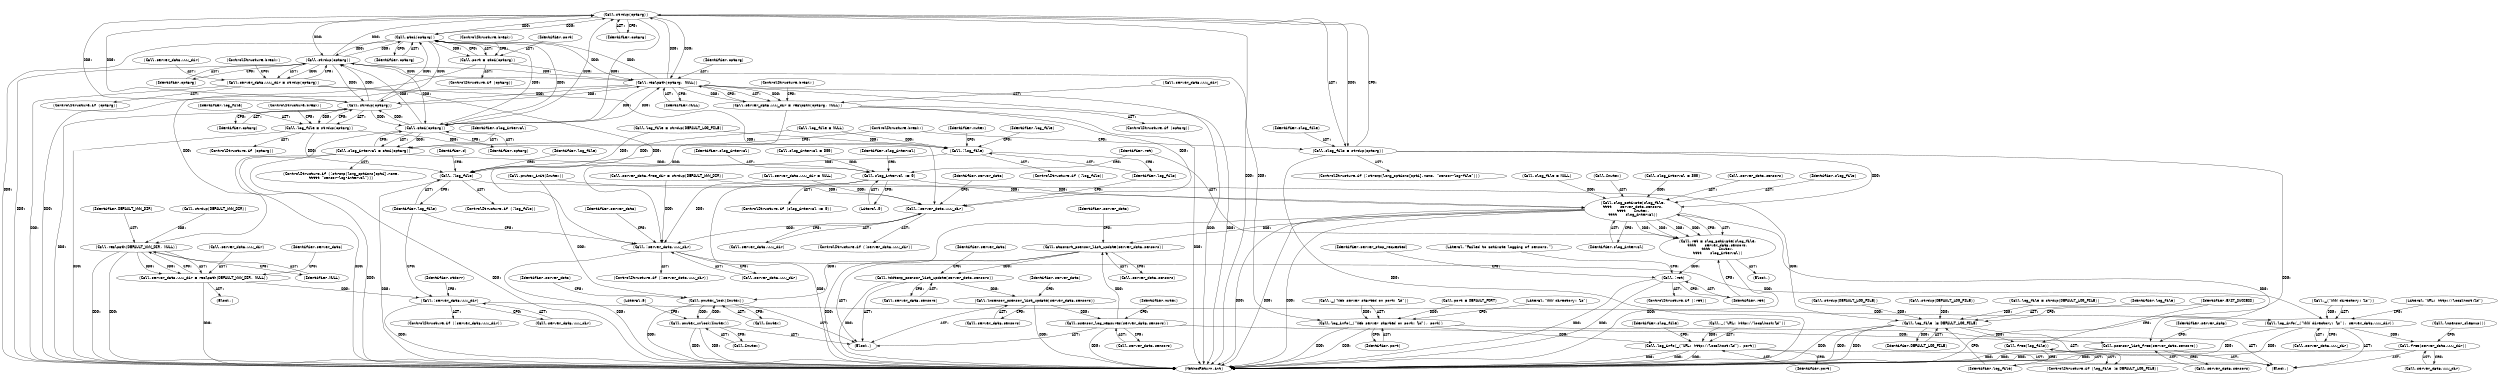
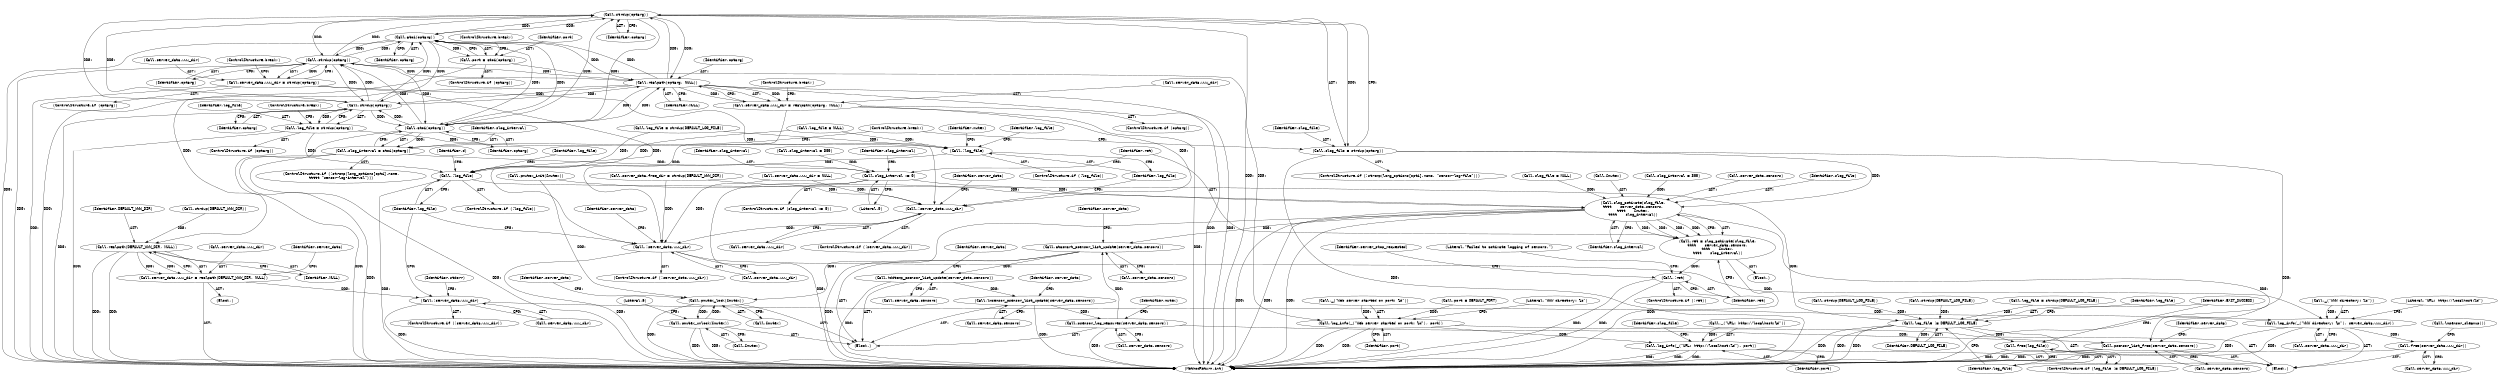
  digraph {
    fontname="DejaVu Sans Mono"
    node [fontname="DejaVu Sans Mono"]
    edge [fontname="DejaVu Sans Mono"]
    n1 [label="(Call,strdup(optarg))"]
    n2 [label="(Call,atoi(optarg))"]
    n3 [label="(Call,strdup(optarg))"]
    n4 [label="(Call,realpath(optarg, NULL))"]
    n5 [label="(Call,strdup(optarg))"]
    n6 [label="(Call,atoi(optarg))"]
    n7 [label="(Call,slog_file = strdup(optarg))"]
    n8 [label="(MethodReturn,int)"]
    n9 [label="(Identifier,optarg)"]
    n10 [label="(Call,port = atoi(optarg))"]
    n11 [label="(Identifier,optarg)"]
    n12 [label="(Call,server_data.www_dir = strdup(optarg))"]
    n13 [label="(Identifier,optarg)"]
    n14 [label="(Call,server_data.www_dir = realpath(optarg, NULL))"]
    n15 [label="(Call,realpath(DEFAULT_WWW_DIR, NULL))"]
    n16 [label="(Identifier,NULL)"]
    n17 [label="(Call,log_file = strdup(optarg))"]
    n18 [label="(Identifier,optarg)"]
    n19 [label="(Call,slog_interval = atoi(optarg))"]
    n20 [label="(Identifier,optarg)"]
    n21 [label="(Call,slog_activate(slog_file,\n\t\t\t\t    server_data.sensors,\n\t\t\t\t    &mutex,\n\t\t\t\t    slog_interval))"]
    n22 [label="(ControlStructure,if (!strcmp(long_options[opti].name, \"sensor-log-file\")))"]
    n23 [label="(Call,log_info(_(\"Web server started on port: %d\"), port))"]
    n24 [label="(ControlStructure,if (optarg))"]
    n25 [label="(Call,!server_data.www_dir)"]
    n26 [label="(Call,!server_data.www_dir)"]
    n27 [label="(ControlStructure,if (optarg))"]
    n28 [label="(ControlStructure,if (optarg))"]
    n29 [label="(Call,server_data.www_dir = realpath(DEFAULT_WWW_DIR, NULL))"]
    n30 [label="(Identifier,NULL)"]
    n31 [label="(Call,!log_file)"]
    n32 [label="(Call,!log_file)"]
    n33 [label="(ControlStructure,if (optarg))"]
    n34 [label="(Call,slog_interval <= 0)"]
    n35 [label="(ControlStructure,if (!strcmp(long_options[opti].name,\n\t\t\t\t\t \"sensor-log-interval\")))"]
    n36 [label="(Call,server_data.www_dir)"]
    n37 [label="(ControlStructure,if (!server_data.www_dir))"]
    n38 [label="(Call,log_info(_(\"WWW directory: %s\"), server_data.www_dir))"]
    n39 [label="(Call,server_data.www_dir)"]
    n40 [label="(ControlStructure,if (!server_data.www_dir))"]
    n41 [label="(Call,free(server_data.www_dir))"]
    n42 [label="(Block,)"]
    n43 [label="(Call,server_data.www_dir)"]
    n44 [label="(Call,server_data.www_dir)"]
    n45 [label="(Call,log_info(_(\"URL: http://localhost:%d\"), port))"]
    n46 [label="(Identifier,port)"]
    n47 [label="(Identifier,port)"]
    n48 [label="(ControlStructure,if (!log_file))"]
    n49 [label="(Identifier,log_file)"]
    n50 [label="(Call,log_file != DEFAULT_LOG_FILE)"]
    n51 [label="(ControlStructure,if (!log_file))"]
    n52 [label="(Identifier,log_file)"]
    n53 [label="(Call,free(log_file))"]
    n54 [label="(Identifier,DEFAULT_LOG_FILE)"]
    n55 [label="(ControlStructure,if (log_file != DEFAULT_LOG_FILE))"]
    n56 [label="(Call,!server_data.www_dir)"]
    n57 [label="(Identifier,log_file)"]
    n58 [label="(Call,ret = slog_activate(slog_file,\n\t\t\t\t    server_data.sensors,\n\t\t\t\t    &mutex,\n\t\t\t\t    slog_interval))"]
    n59 [label="(Call,pmutex_lock(&mutex))"]
    n60 [label="(Call,atasmart_psensor_list_update(server_data.sensors))"]
    n61 [label="(Call,psensor_list_free(server_data.sensors))"]
    n62 [label="(Identifier,slog_interval)"]
    n63 [label="(Call,!ret)"]
    n64 [label="(Block,)"]
    n65 [label="(Call,pmutex_unlock(&mutex))"]
    n66 [label="(Block,)"]
    n67 [label="(Call,&mutex)"]
    n68 [label="(Call,hddtemp_psensor_list_update(server_data.sensors))"]
    n69 [label="(Call,server_data.sensors)"]
    n70 [label="(Call,server_data.sensors)"]
    n71 [label="(ControlStructure,if (!ret))"]
    n72 [label="(Identifier,ret)"]
    n73 [label="(Call,&mutex)"]
    n74 [label="(Call,lmsensor_psensor_list_update(server_data.sensors))"]
    n75 [label="(Call,server_data.sensors)"]
    n76 [label="(Call,psensor_log_measures(server_data.sensors))"]
    n77 [label="(Call,server_data.sensors)"]
    n78 [label="(Call,server_data.sensors)"]
    n79 [label="(ControlStructure,if (slog_interval <= 0))"]
    n80 [label="(Literal,0)"]
    n81 [label="(Block,)"]
    n82 [label="(Call,server_data.www_dir)"]
    n83 [label="(ControlStructure,if (!server_data.www_dir))"]
    n84 [label="(Identifier,slog_interval)"]
    n85 [label="(Identifier,slog_interval)"]
    n86 [label="(Identifier,server_data)"]
    n87 [label="(Call,lmsensor_cleanup())"]
    n88 [label="(Identifier,server_data)"]
    n89 [label="(Identifier,log_file)"]
    n90 [label="(Call,server_data.free_dir = strdup(DEFAULT_WWW_DIR))"]
    n91 [label="(Identifier,mutex)"]
    n92 [label="(Identifier,slog_file)"]
    n93 [label="(Call,strdup(DEFAULT_WWW_DIR))"]
    n94 [label="(Identifier,log_file)"]
    n95 [label="(Call,slog_interval = 300)"]
    n96 [label="(Identifier,EXIT_SUCCESS)"]
    n97 [label="(Identifier,slog_interval)"]
    n98 [label="(Call,strdup(DEFAULT_LOG_FILE))"]
    n99 [label="(Call,_(\"WWW directory: %s\"))"]
    n100 [label="(Identifier,server_data)"]
    n101 [label="(Call,_(\"Web server started on port: %d\"))"]
    n102 [label="(Identifier,d)"]
    n103 [label="(Call,slog_file = NULL)"]
    n104 [label="(Literal,5)"]
    n105 [label="(Identifier,stderr)"]
    n106 [label="(ControlStructure,break;)"]
    n107 [label="(ControlStructure,break;)"]
    n108 [label="(Call,_(\"URL: http://localhost:%d\"))"]
    n109 [label="(Identifier,server_data)"]
    n110 [label="(Call,&mutex)"]
    n111 [label="(Call,slog_interval = 300)"]
    n112 [label="(Identifier,log_file)"]
    n113 [label="(Call,server_data.www_dir)"]
    n114 [label="(Call,server_data.www_dir)"]
    n115 [label="(Identifier,slog_file)"]
    n116 [label="(Identifier,log_file)"]
    n117 [label="(Identifier,server_stop_requested)"]
    n118 [label="(ControlStructure,break;)"]
    n119 [label="(Identifier,server_data)"]
    n120 [label="(Call,port = DEFAULT_PORT)"]
    n121 [label="(Identifier,DEFAULT_WWW_DIR)"]
    n122 [label="(Call,server_data.www_dir = NULL)"]
    n123 [label="(Call,strdup(DEFAULT_LOG_FILE))"]
    n124 [label="(Call,server_data.sensors)"]
    n125 [label="(Call,log_file = strdup(DEFAULT_LOG_FILE))"]
    n126 [label="(Call,log_file = strdup(DEFAULT_LOG_FILE))"]
    n127 [label="(Literal,\"WWW directory: %s\")"]
    n128 [label="(Literal,\"URL: http://localhost:%d\")"]
    n129 [label="(Identifier,server_data)"]
    n130 [label="(Literal,\"Failed to activate logging of sensors.\")"]
    n131 [label="(Call,log_file = NULL)"]
    n132 [label="(ControlStructure,break;)"]
    n133 [label="(Call,server_data.www_dir)"]
    n134 [label="(Identifier,ret)"]
    n135 [label="(Identifier,server_data)"]
    n136 [label="(ControlStructure,break;)"]
    n137 [label="(Call,pmutex_init(&mutex))"]
    n138 [label="(Identifier,mutex)"]
    n139 [label="(Identifier,server_data)"]
    n140 [label="(Identifier,optarg)"]
    n141 [label="(Identifier,slog_file)"]
    n142 [label="(Identifier,port)"]
    n1 -> n2 [label="DDG: "]
    n1 -> n3 [label="DDG: "]
    n1 -> n4 [label="DDG: "]
    n1 -> n5 [label="DDG: "]
    n1 -> n6 [label="DDG: "]
    n1 -> n7 [label="AST: "]
    n1 -> n7 [label="DDG: "]
    n1 -> n8 [label="DDG: "]
    n1 -> n9 [label="CFG: "]
    n2 -> n1 [label="DDG: "]
    n2 -> n3 [label="DDG: "]
    n2 -> n4 [label="DDG: "]
    n2 -> n5 [label="DDG: "]
    n2 -> n6 [label="DDG: "]
    n2 -> n8 [label="DDG: "]
    n2 -> n10 [label="AST: "]
    n2 -> n10 [label="DDG: "]
    n2 -> n11 [label="CFG: "]
    n3 -> n1 [label="DDG: "]
    n3 -> n2 [label="DDG: "]
    n3 -> n4 [label="DDG: "]
    n3 -> n5 [label="DDG: "]
    n3 -> n6 [label="DDG: "]
    n3 -> n8 [label="DDG: "]
    n3 -> n12 [label="AST: "]
    n3 -> n12 [label="DDG: "]
    n3 -> n13 [label="CFG: "]
    n4 -> n1 [label="DDG: "]
    n4 -> n2 [label="DDG: "]
    n4 -> n3 [label="DDG: "]
    n4 -> n5 [label="DDG: "]
    n4 -> n6 [label="DDG: "]
    n4 -> n8 [label="DDG: "]
    n4 -> n8 [label="DDG: "]
    n4 -> n14 [label="AST: "]
    n4 -> n14 [label="DDG: "]
    n4 -> n14 [label="DDG: "]
    n4 -> n15 [label="DDG: "]
    n4 -> n16 [label="CFG: "]
    n5 -> n1 [label="DDG: "]
    n5 -> n2 [label="DDG: "]
    n5 -> n3 [label="DDG: "]
    n5 -> n4 [label="DDG: "]
    n5 -> n6 [label="DDG: "]
    n5 -> n8 [label="DDG: "]
    n5 -> n17 [label="AST: "]
    n5 -> n17 [label="DDG: "]
    n5 -> n18 [label="CFG: "]
    n6 -> n1 [label="DDG: "]
    n6 -> n2 [label="DDG: "]
    n6 -> n3 [label="DDG: "]
    n6 -> n4 [label="DDG: "]
    n6 -> n5 [label="DDG: "]
    n6 -> n8 [label="DDG: "]
    n6 -> n19 [label="AST: "]
    n6 -> n19 [label="DDG: "]
    n6 -> n20 [label="CFG: "]
    n7 -> n1 [label="CFG: "]
    n7 -> n8 [label="DDG: "]
    n7 -> n8 [label="DDG: "]
    n7 -> n21 [label="DDG: "]
    n7 -> n22 [label="AST: "]
    n9 -> n1 [label="AST: "]
    n10 -> n2 [label="CFG: "]
    n10 -> n8 [label="DDG: "]
    n10 -> n23 [label="DDG: "]
    n10 -> n24 [label="AST: "]
    n11 -> n2 [label="AST: "]
    n12 -> n3 [label="CFG: "]
    n12 -> n8 [label="DDG: "]
    n12 -> n25 [label="DDG: "]
    n12 -> n26 [label="DDG: "]
    n12 -> n27 [label="AST: "]
    n13 -> n3 [label="AST: "]
    n14 -> n4 [label="CFG: "]
    n14 -> n8 [label="DDG: "]
    n14 -> n25 [label="DDG: "]
    n14 -> n26 [label="DDG: "]
    n14 -> n28 [label="AST: "]
    n15 -> n8 [label="DDG: "]
    n15 -> n8 [label="DDG: "]
    n15 -> n29 [label="AST: "]
    n15 -> n29 [label="DDG: "]
    n15 -> n29 [label="DDG: "]
    n15 -> n30 [label="CFG: "]
    n16 -> n4 [label="AST: "]
    n17 -> n5 [label="CFG: "]
    n17 -> n8 [label="DDG: "]
    n17 -> n31 [label="DDG: "]
    n17 -> n32 [label="DDG: "]
    n17 -> n33 [label="AST: "]
    n18 -> n5 [label="AST: "]
    n19 -> n6 [label="CFG: "]
    n19 -> n8 [label="DDG: "]
    n19 -> n8 [label="DDG: "]
    n19 -> n34 [label="DDG: "]
    n19 -> n35 [label="AST: "]
    n20 -> n6 [label="AST: "]
    n21 -> n8 [label="DDG: "]
    n21 -> n8 [label="DDG: "]
    n21 -> n8 [label="DDG: "]
    n21 -> n58 [label="AST: "]
    n21 -> n58 [label="DDG: "]
    n21 -> n58 [label="DDG: "]
    n21 -> n58 [label="DDG: "]
    n21 -> n58 [label="DDG: "]
    n21 -> n59 [label="DDG: "]
    n21 -> n60 [label="DDG: "]
    n21 -> n61 [label="DDG: "]
    n21 -> n62 [label="CFG: "]
    n23 -> n8 [label="DDG: "]
    n23 -> n8 [label="DDG: "]
    n23 -> n42 [label="AST: "]
    n23 -> n45 [label="DDG: "]
    n23 -> n46 [label="CFG: "]
    n25 -> n26 [label="DDG: "]
    n25 -> n36 [label="CFG: "]
    n25 -> n37 [label="AST: "]
    n26 -> n8 [label="DDG: "]
    n26 -> n38 [label="DDG: "]
    n26 -> n39 [label="CFG: "]
    n26 -> n40 [label="AST: "]
-   n29 -> n8 [label="DDG: "]
+   n29 -> n8 [label="AST: "]
    n29 -> n15 [label="CFG: "]
    n29 -> n56 [label="DDG: "]
    n29 -> n81 [label="AST: "]
    n30 -> n15 [label="AST: "]
    n31 -> n32 [label="DDG: "]
    n31 -> n48 [label="AST: "]
    n31 -> n49 [label="CFG: "]
    n32 -> n8 [label="DDG: "]
    n32 -> n50 [label="DDG: "]
    n32 -> n51 [label="AST: "]
    n32 -> n52 [label="CFG: "]
    n34 -> n8 [label="DDG: "]
    n34 -> n21 [label="DDG: "]
    n34 -> n79 [label="AST: "]
    n34 -> n80 [label="CFG: "]
    n36 -> n25 [label="AST: "]
    n38 -> n8 [label="DDG: "]
    n38 -> n8 [label="DDG: "]
    n38 -> n41 [label="DDG: "]
    n38 -> n42 [label="AST: "]
    n38 -> n43 [label="CFG: "]
    n39 -> n26 [label="AST: "]
    n41 -> n8 [label="DDG: "]
    n41 -> n42 [label="AST: "]
    n41 -> n44 [label="CFG: "]
    n43 -> n38 [label="AST: "]
    n44 -> n41 [label="AST: "]
    n45 -> n8 [label="DDG: "]
    n45 -> n8 [label="DDG: "]
    n45 -> n8 [label="DDG: "]
    n45 -> n42 [label="AST: "]
    n45 -> n47 [label="CFG: "]
    n46 -> n23 [label="AST: "]
    n47 -> n45 [label="AST: "]
    n49 -> n25 [label="CFG: "]
    n49 -> n31 [label="AST: "]
    n50 -> n8 [label="DDG: "]
    n50 -> n8 [label="DDG: "]
    n50 -> n8 [label="DDG: "]
    n50 -> n53 [label="DDG: "]
    n50 -> n54 [label="DDG: "]
    n50 -> n55 [label="AST: "]
    n52 -> n26 [label="CFG: "]
    n52 -> n32 [label="AST: "]
    n52 -> n56 [label="CFG: "]
    n53 -> n8 [label="DDG: "]
    n53 -> n55 [label="AST: "]
    n53 -> n57 [label="CFG: "]
    n54 -> n50 [label="AST: "]
    n56 -> n8 [label="DDG: "]
    n56 -> n38 [label="DDG: "]
    n56 -> n82 [label="CFG: "]
    n56 -> n83 [label="AST: "]
    n57 -> n50 [label="CFG: "]
    n57 -> n53 [label="AST: "]
    n58 -> n8 [label="DDG: "]
    n58 -> n21 [label="CFG: "]
    n58 -> n63 [label="DDG: "]
    n58 -> n64 [label="AST: "]
    n59 -> n8 [label="DDG: "]
    n59 -> n65 [label="DDG: "]
    n59 -> n66 [label="AST: "]
    n59 -> n67 [label="CFG: "]
    n60 -> n8 [label="DDG: "]
    n60 -> n66 [label="AST: "]
    n60 -> n68 [label="DDG: "]
    n60 -> n69 [label="CFG: "]
    n61 -> n8 [label="DDG: "]
    n61 -> n8 [label="DDG: "]
    n61 -> n42 [label="AST: "]
    n61 -> n70 [label="CFG: "]
    n62 -> n21 [label="AST: "]
    n63 -> n8 [label="DDG: "]
    n63 -> n8 [label="DDG: "]
    n63 -> n71 [label="AST: "]
    n63 -> n72 [label="CFG: "]
    n65 -> n8 [label="DDG: "]
    n65 -> n8 [label="DDG: "]
    n65 -> n59 [label="DDG: "]
    n65 -> n66 [label="AST: "]
    n65 -> n73 [label="CFG: "]
    n67 -> n59 [label="AST: "]
    n68 -> n8 [label="DDG: "]
    n68 -> n66 [label="AST: "]
    n68 -> n74 [label="DDG: "]
    n68 -> n75 [label="CFG: "]
    n69 -> n60 [label="AST: "]
    n70 -> n61 [label="AST: "]
    n72 -> n58 [label="CFG: "]
    n72 -> n63 [label="AST: "]
    n73 -> n65 [label="AST: "]
    n74 -> n8 [label="DDG: "]
    n74 -> n66 [label="AST: "]
    n74 -> n76 [label="DDG: "]
    n74 -> n77 [label="CFG: "]
    n75 -> n68 [label="AST: "]
    n76 -> n8 [label="DDG: "]
    n76 -> n60 [label="DDG: "]
    n76 -> n61 [label="DDG: "]
    n76 -> n66 [label="AST: "]
    n76 -> n78 [label="CFG: "]
    n77 -> n74 [label="AST: "]
    n78 -> n76 [label="AST: "]
    n80 -> n34 [label="AST: "]
    n82 -> n56 [label="AST: "]
    n84 -> n19 [label="AST: "]
    n85 -> n34 [label="AST: "]
    n86 -> n25 [label="CFG: "]
    n87 -> n41 [label="CFG: "]
    n88 -> n59 [label="CFG: "]
    n89 -> n17 [label="AST: "]
    n90 -> n25 [label="DDG: "]
    n90 -> n26 [label="DDG: "]
    n91 -> n76 [label="CFG: "]
    n92 -> n7 [label="AST: "]
    n93 -> n15 [label="DDG: "]
    n94 -> n50 [label="AST: "]
    n95 -> n34 [label="DDG: "]
    n96 -> n50 [label="CFG: "]
    n96 -> n53 [label="CFG: "]
    n97 -> n34 [label="CFG: "]
    n98 -> n50 [label="DDG: "]
    n99 -> n38 [label="AST: "]
    n99 -> n38 [label="DDG: "]
    n100 -> n26 [label="CFG: "]
    n101 -> n23 [label="AST: "]
    n101 -> n23 [label="DDG: "]
    n102 -> n32 [label="CFG: "]
    n103 -> n21 [label="DDG: "]
    n104 -> n65 [label="CFG: "]
    n105 -> n56 [label="CFG: "]
    n106 -> n17 [label="CFG: "]
    n107 -> n7 [label="CFG: "]
    n107 -> n19 [label="CFG: "]
    n108 -> n45 [label="AST: "]
    n108 -> n45 [label="DDG: "]
    n109 -> n74 [label="CFG: "]
    n110 -> n21 [label="AST: "]
    n111 -> n21 [label="DDG: "]
    n112 -> n32 [label="CFG: "]
    n113 -> n29 [label="AST: "]
    n114 -> n12 [label="AST: "]
    n115 -> n45 [label="CFG: "]
    n116 -> n31 [label="CFG: "]
    n117 -> n63 [label="CFG: "]
    n118 -> n14 [label="CFG: "]
    n119 -> n29 [label="CFG: "]
    n120 -> n23 [label="DDG: "]
    n121 -> n15 [label="AST: "]
    n122 -> n25 [label="DDG: "]
    n122 -> n26 [label="DDG: "]
    n123 -> n50 [label="DDG: "]
    n124 -> n21 [label="AST: "]
    n125 -> n31 [label="DDG: "]
    n125 -> n32 [label="DDG: "]
    n126 -> n50 [label="DDG: "]
    n127 -> n23 [label="CFG: "]
    n128 -> n38 [label="CFG: "]
    n129 -> n60 [label="CFG: "]
    n130 -> n63 [label="CFG: "]
    n131 -> n31 [label="DDG: "]
    n131 -> n32 [label="DDG: "]
    n132 -> n10 [label="CFG: "]
    n133 -> n14 [label="AST: "]
    n134 -> n34 [label="CFG: "]
    n134 -> n58 [label="AST: "]
    n135 -> n61 [label="CFG: "]
    n136 -> n12 [label="CFG: "]
    n137 -> n21 [label="DDG: "]
    n137 -> n59 [label="DDG: "]
    n138 -> n31 [label="CFG: "]
    n139 -> n68 [label="CFG: "]
    n140 -> n4 [label="AST: "]
    n141 -> n21 [label="AST: "]
    n142 -> n10 [label="AST: "]
  }
